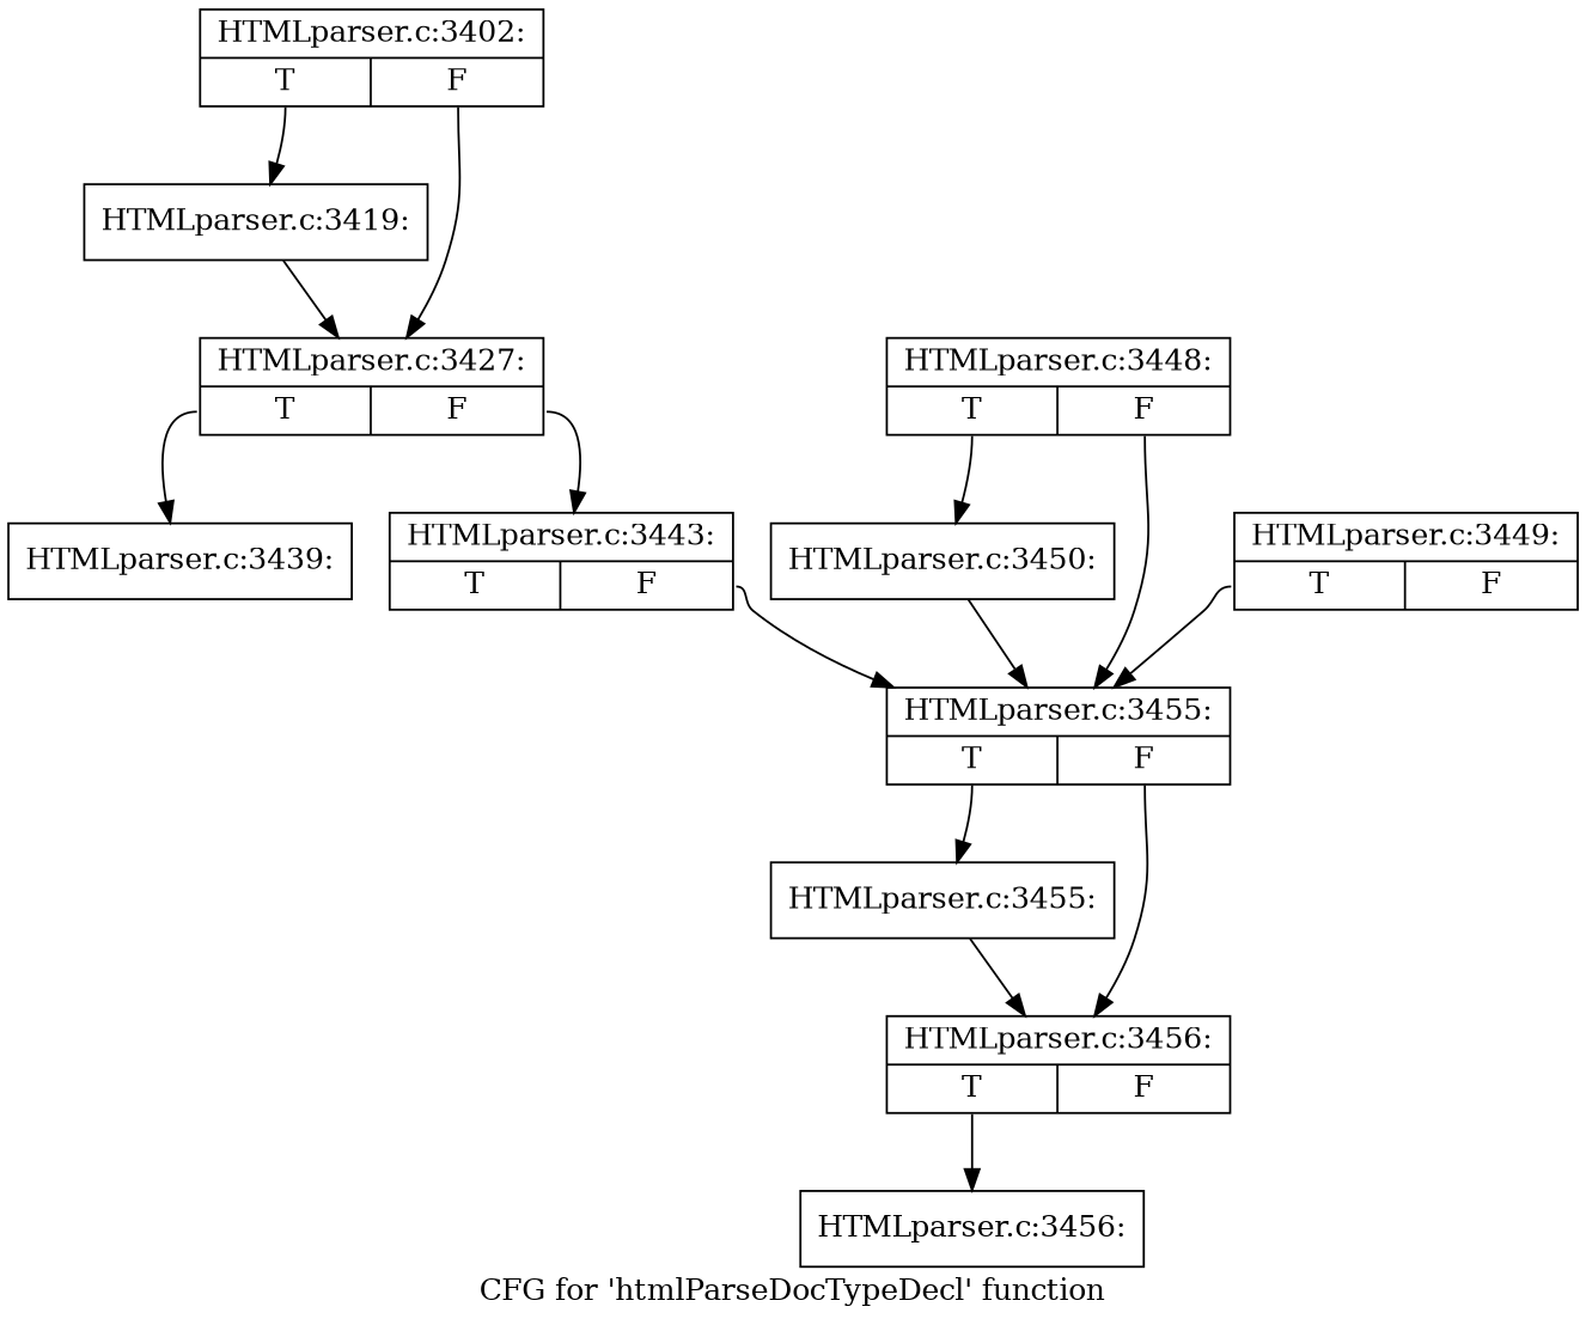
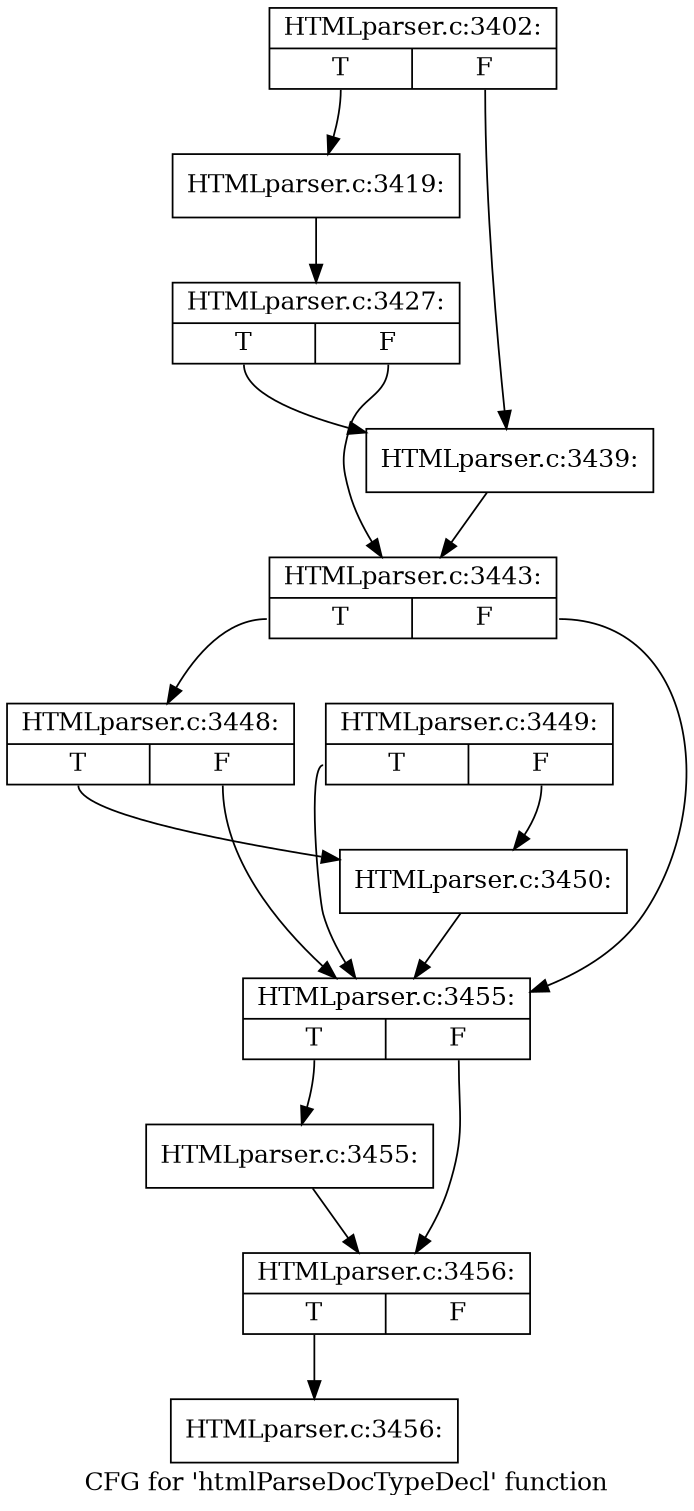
  digraph {
    label="CFG for 'htmlParseDocTypeDecl' function"
    node [shape=record]
    edge [tailport=s0]
    n1 [label="{HTMLparser.c:3402:|{<s0>T|<s1>F}}"]
    n2 [label="{HTMLparser.c:3419:}"]
    n3 [label="{HTMLparser.c:3427:|{<s0>T|<s1>F}}"]
    n4 [label="{HTMLparser.c:3439:}"]
    n5 [label="{HTMLparser.c:3443:|{<s0>T|<s1>F}}"]
    n6 [label="{HTMLparser.c:3448:|{<s0>T|<s1>F}}"]
    n7 [label="{HTMLparser.c:3455:|{<s0>T|<s1>F}}"]
    n8 [label="{HTMLparser.c:3450:}"]
    n9 [label="{HTMLparser.c:3455:}"]
    n10 [label="{HTMLparser.c:3456:|{<s0>T|<s1>F}}"]
    n11 [label="{HTMLparser.c:3449:|{<s0>T|<s1>F}}"]
    n12 [label="{HTMLparser.c:3456:}"]
    n1 -> n2
-   n1 -> n3 [tailport=s1]
+   n1 -> n4 [tailport=s1]
    n2 -> n3
    n3 -> n4
    n3 -> n5 [tailport=s1]
+   n4 -> n5
+   n5 -> n6
    n5 -> n7 [tailport=s1]
    n6 -> n7 [tailport=s1]
    n6 -> n8
    n7 -> n9
    n7 -> n10 [tailport=s1]
    n8 -> n7
    n9 -> n10
    n10 -> n12
    n11 -> n7
+   n11 -> n8 [tailport=s1]
  }
